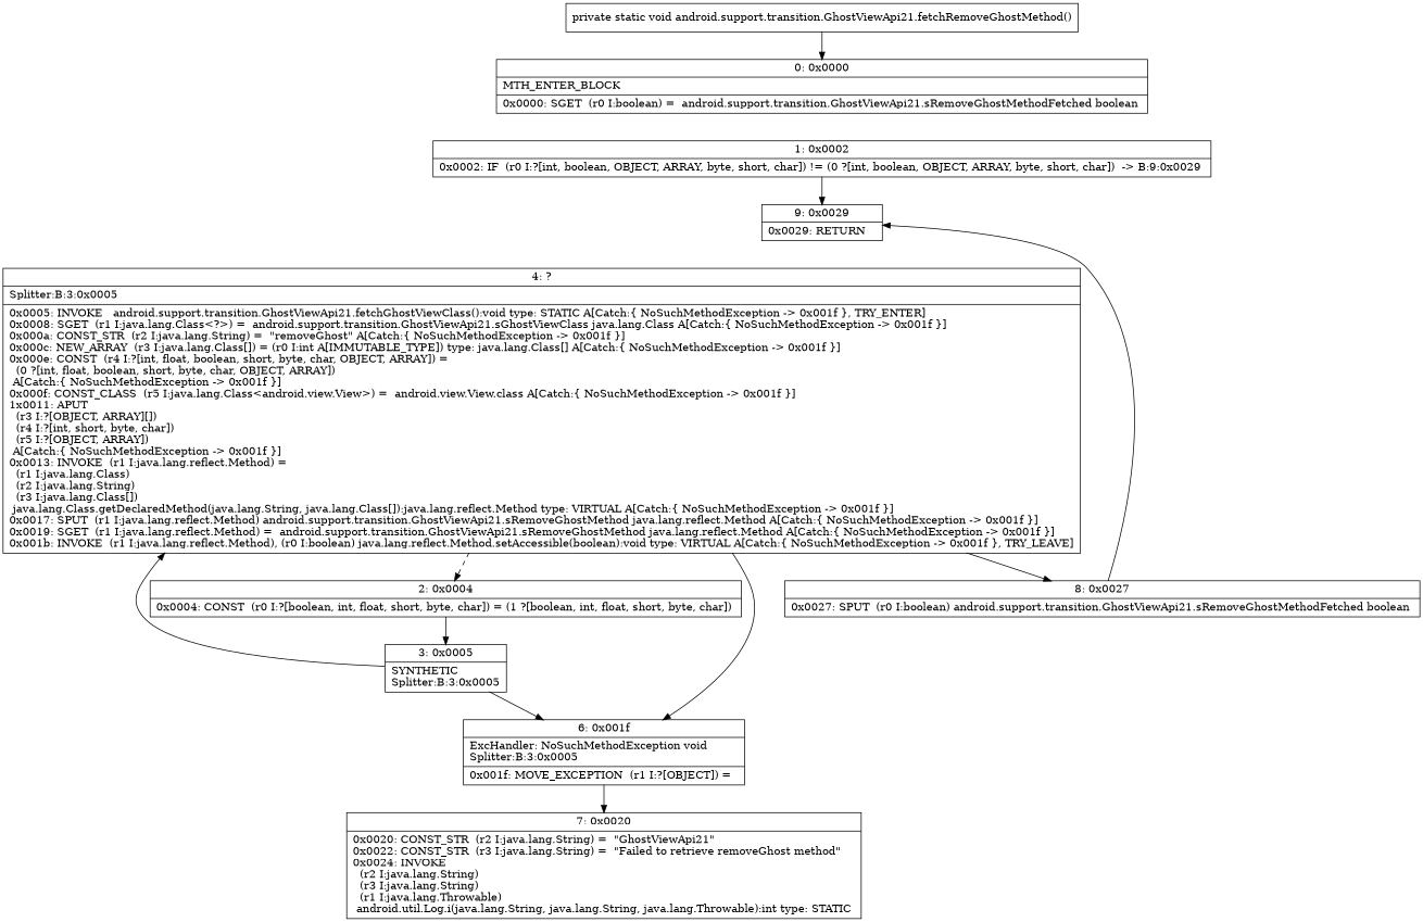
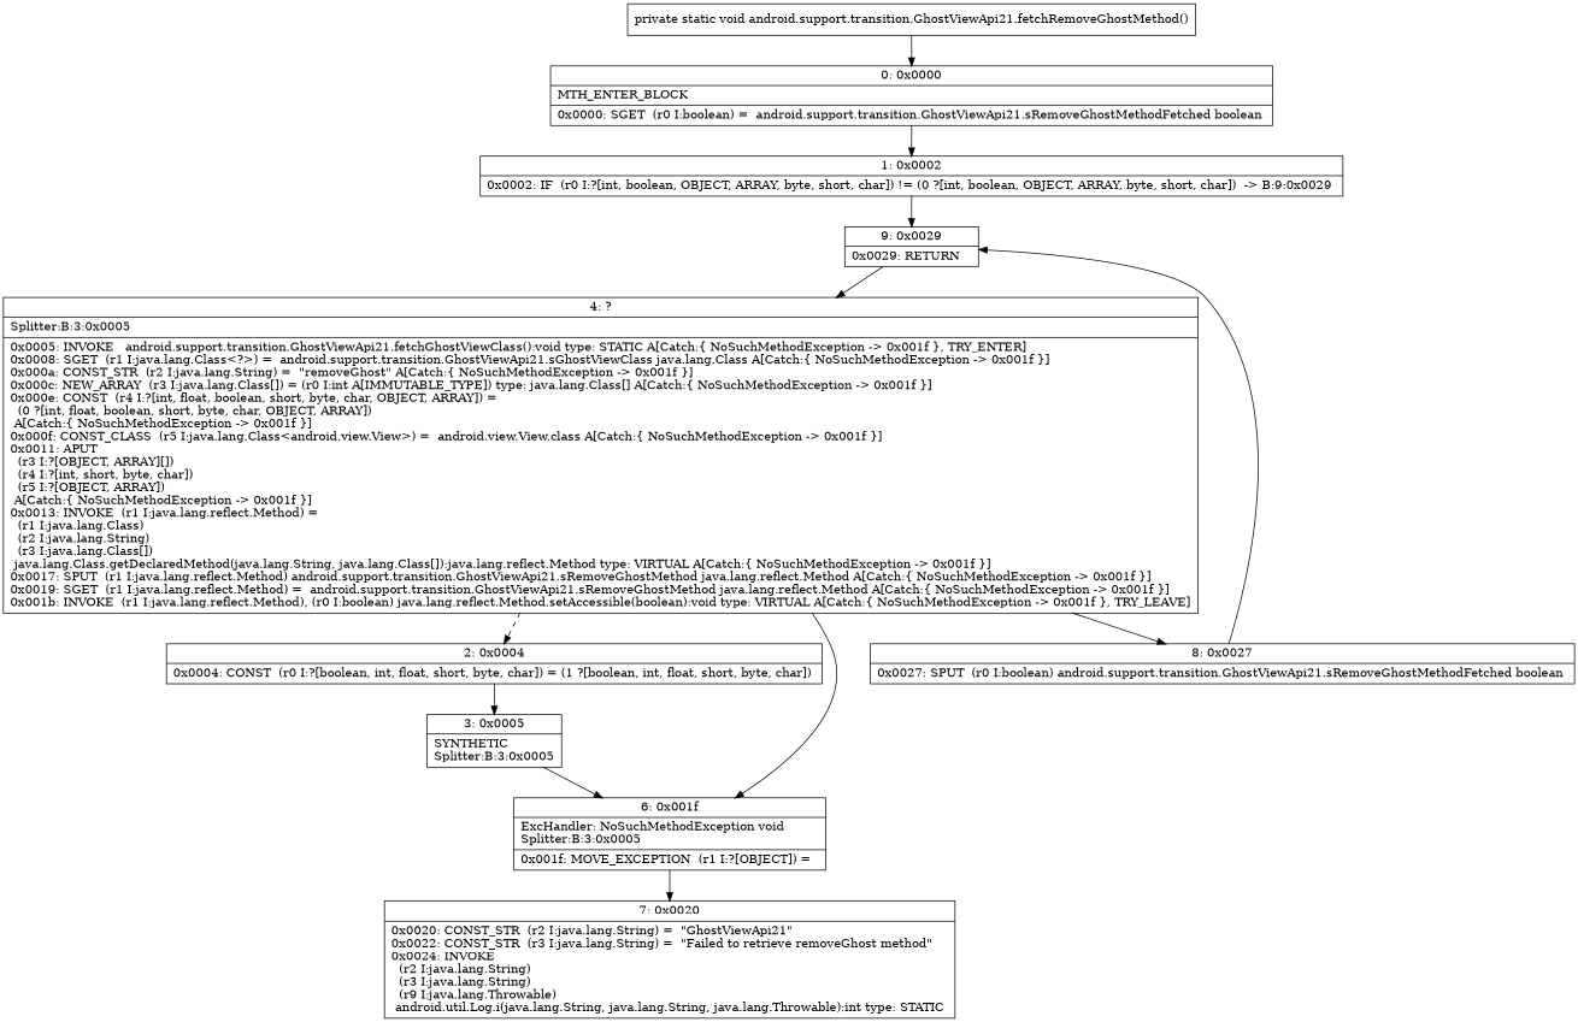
  digraph {
    node [shape=record]
    n1 [label="{0\:\ 0x0000|MTH_ENTER_BLOCK\l|0x0000: SGET  (r0 I:boolean) =  android.support.transition.GhostViewApi21.sRemoveGhostMethodFetched boolean \l}"]
    n2 [label="{1\:\ 0x0002|0x0002: IF  (r0 I:?[int, boolean, OBJECT, ARRAY, byte, short, char]) != (0 ?[int, boolean, OBJECT, ARRAY, byte, short, char])  \-\> B:9:0x0029 \l}"]
    n3 [label="{9\:\ 0x0029|0x0029: RETURN   \l}"]
    n4 [label="{2\:\ 0x0004|0x0004: CONST  (r0 I:?[boolean, int, float, short, byte, char]) = (1 ?[boolean, int, float, short, byte, char]) \l}"]
    n5 [label="{3\:\ 0x0005|SYNTHETIC\lSplitter:B:3:0x0005\l}"]
-   n6 [label="{4\:\ ?|Splitter:B:3:0x0005\l|0x0005: INVOKE   android.support.transition.GhostViewApi21.fetchGhostViewClass():void type: STATIC A[Catch:\{ NoSuchMethodException \-\> 0x001f \}, TRY_ENTER]\l0x0008: SGET  (r1 I:java.lang.Class\<?\>) =  android.support.transition.GhostViewApi21.sGhostViewClass java.lang.Class A[Catch:\{ NoSuchMethodException \-\> 0x001f \}]\l0x000a: CONST_STR  (r2 I:java.lang.String) =  \"removeGhost\" A[Catch:\{ NoSuchMethodException \-\> 0x001f \}]\l0x000c: NEW_ARRAY  (r3 I:java.lang.Class[]) = (r0 I:int A[IMMUTABLE_TYPE]) type: java.lang.Class[] A[Catch:\{ NoSuchMethodException \-\> 0x001f \}]\l0x000e: CONST  (r4 I:?[int, float, boolean, short, byte, char, OBJECT, ARRAY]) = \l  (0 ?[int, float, boolean, short, byte, char, OBJECT, ARRAY])\l A[Catch:\{ NoSuchMethodException \-\> 0x001f \}]\l0x000f: CONST_CLASS  (r5 I:java.lang.Class\<android.view.View\>) =  android.view.View.class A[Catch:\{ NoSuchMethodException \-\> 0x001f \}]\l1x0011: APUT  \l  (r3 I:?[OBJECT, ARRAY][])\l  (r4 I:?[int, short, byte, char])\l  (r5 I:?[OBJECT, ARRAY])\l A[Catch:\{ NoSuchMethodException \-\> 0x001f \}]\l0x0013: INVOKE  (r1 I:java.lang.reflect.Method) = \l  (r1 I:java.lang.Class)\l  (r2 I:java.lang.String)\l  (r3 I:java.lang.Class[])\l java.lang.Class.getDeclaredMethod(java.lang.String, java.lang.Class[]):java.lang.reflect.Method type: VIRTUAL A[Catch:\{ NoSuchMethodException \-\> 0x001f \}]\l0x0017: SPUT  (r1 I:java.lang.reflect.Method) android.support.transition.GhostViewApi21.sRemoveGhostMethod java.lang.reflect.Method A[Catch:\{ NoSuchMethodException \-\> 0x001f \}]\l0x0019: SGET  (r1 I:java.lang.reflect.Method) =  android.support.transition.GhostViewApi21.sRemoveGhostMethod java.lang.reflect.Method A[Catch:\{ NoSuchMethodException \-\> 0x001f \}]\l0x001b: INVOKE  (r1 I:java.lang.reflect.Method), (r0 I:boolean) java.lang.reflect.Method.setAccessible(boolean):void type: VIRTUAL A[Catch:\{ NoSuchMethodException \-\> 0x001f \}, TRY_LEAVE]\l}"]
+   n6 [label="{4\:\ ?|Splitter:B:3:0x0005\l|0x0005: INVOKE   android.support.transition.GhostViewApi21.fetchGhostViewClass():void type: STATIC A[Catch:\{ NoSuchMethodException \-\> 0x001f \}, TRY_ENTER]\l0x0008: SGET  (r1 I:java.lang.Class\<?\>) =  android.support.transition.GhostViewApi21.sGhostViewClass java.lang.Class A[Catch:\{ NoSuchMethodException \-\> 0x001f \}]\l0x000a: CONST_STR  (r2 I:java.lang.String) =  \"removeGhost\" A[Catch:\{ NoSuchMethodException \-\> 0x001f \}]\l0x000c: NEW_ARRAY  (r3 I:java.lang.Class[]) = (r0 I:int A[IMMUTABLE_TYPE]) type: java.lang.Class[] A[Catch:\{ NoSuchMethodException \-\> 0x001f \}]\l0x000e: CONST  (r4 I:?[int, float, boolean, short, byte, char, OBJECT, ARRAY]) = \l  (0 ?[int, float, boolean, short, byte, char, OBJECT, ARRAY])\l A[Catch:\{ NoSuchMethodException \-\> 0x001f \}]\l0x000f: CONST_CLASS  (r5 I:java.lang.Class\<android.view.View\>) =  android.view.View.class A[Catch:\{ NoSuchMethodException \-\> 0x001f \}]\l0x0011: APUT  \l  (r3 I:?[OBJECT, ARRAY][])\l  (r4 I:?[int, short, byte, char])\l  (r5 I:?[OBJECT, ARRAY])\l A[Catch:\{ NoSuchMethodException \-\> 0x001f \}]\l0x0013: INVOKE  (r1 I:java.lang.reflect.Method) = \l  (r1 I:java.lang.Class)\l  (r2 I:java.lang.String)\l  (r3 I:java.lang.Class[])\l java.lang.Class.getDeclaredMethod(java.lang.String, java.lang.Class[]):java.lang.reflect.Method type: VIRTUAL A[Catch:\{ NoSuchMethodException \-\> 0x001f \}]\l0x0017: SPUT  (r1 I:java.lang.reflect.Method) android.support.transition.GhostViewApi21.sRemoveGhostMethod java.lang.reflect.Method A[Catch:\{ NoSuchMethodException \-\> 0x001f \}]\l0x0019: SGET  (r1 I:java.lang.reflect.Method) =  android.support.transition.GhostViewApi21.sRemoveGhostMethod java.lang.reflect.Method A[Catch:\{ NoSuchMethodException \-\> 0x001f \}]\l0x001b: INVOKE  (r1 I:java.lang.reflect.Method), (r0 I:boolean) java.lang.reflect.Method.setAccessible(boolean):void type: VIRTUAL A[Catch:\{ NoSuchMethodException \-\> 0x001f \}, TRY_LEAVE]\l}"]
    n7 [label="{6\:\ 0x001f|ExcHandler: NoSuchMethodException void\lSplitter:B:3:0x0005\l|0x001f: MOVE_EXCEPTION  (r1 I:?[OBJECT]) =  \l}"]
    n8 [label="{8\:\ 0x0027|0x0027: SPUT  (r0 I:boolean) android.support.transition.GhostViewApi21.sRemoveGhostMethodFetched boolean \l}"]
-   n9 [label="{7\:\ 0x0020|0x0020: CONST_STR  (r2 I:java.lang.String) =  \"GhostViewApi21\" \l0x0022: CONST_STR  (r3 I:java.lang.String) =  \"Failed to retrieve removeGhost method\" \l0x0024: INVOKE  \l  (r2 I:java.lang.String)\l  (r3 I:java.lang.String)\l  (r1 I:java.lang.Throwable)\l android.util.Log.i(java.lang.String, java.lang.String, java.lang.Throwable):int type: STATIC \l}"]
+   n9 [label="{7\:\ 0x0020|0x0020: CONST_STR  (r2 I:java.lang.String) =  \"GhostViewApi21\" \l0x0022: CONST_STR  (r3 I:java.lang.String) =  \"Failed to retrieve removeGhost method\" \l0x0024: INVOKE  \l  (r2 I:java.lang.String)\l  (r3 I:java.lang.String)\l  (r9 I:java.lang.Throwable)\l android.util.Log.i(java.lang.String, java.lang.String, java.lang.Throwable):int type: STATIC \l}"]
    n10 [label="{private static void android.support.transition.GhostViewApi21.fetchRemoveGhostMethod() }"]
+   n1 -> n2
    n2 -> n3
    n4 -> n5
-   n5 -> n6
+   n3 -> n6
    n5 -> n7
    n6 -> n4 [style=dashed]
    n6 -> n7
    n6 -> n8
    n7 -> n9
    n8 -> n3
    n10 -> n1
  }
